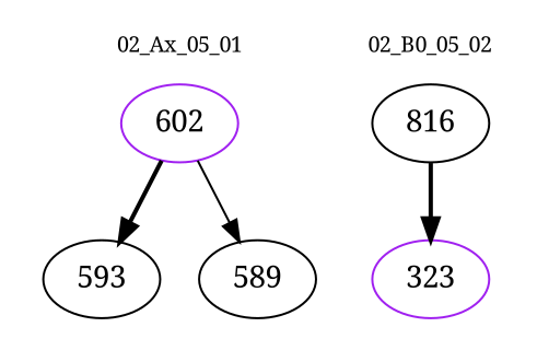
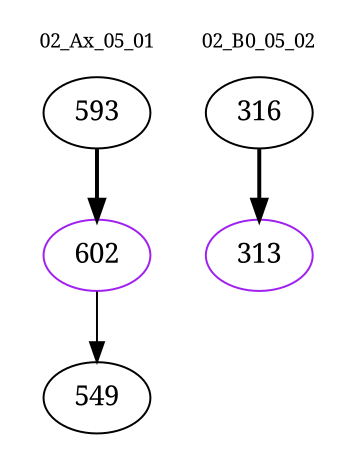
  digraph {
    fontname="Noto Serif"
    node [color=black fontname="Noto Serif"]
    edge [color=black fontname="Noto Serif" style=bold]
    n1 [label=593]
-   n2 [label=589]
+   n2 [label=549]
    n3 [color=purple label=602]
-   n4 [label=816]
-   n5 [color=purple label=323]
+   n4 [label=316]
+   n5 [color=purple label=313]
    subgraph cluster_1 {
      color=white
      fontsize=10
      label="02_Ax_05_01"
      n1
      n2
      n3
    }
    subgraph cluster_2 {
      color=white
      fontsize=10
      label="02_B0_05_02"
      n4
      n5
    }
-   n3 -> n1
+   n1 -> n3
    n3 -> n2 [style=solid]
    n4 -> n5
  }
